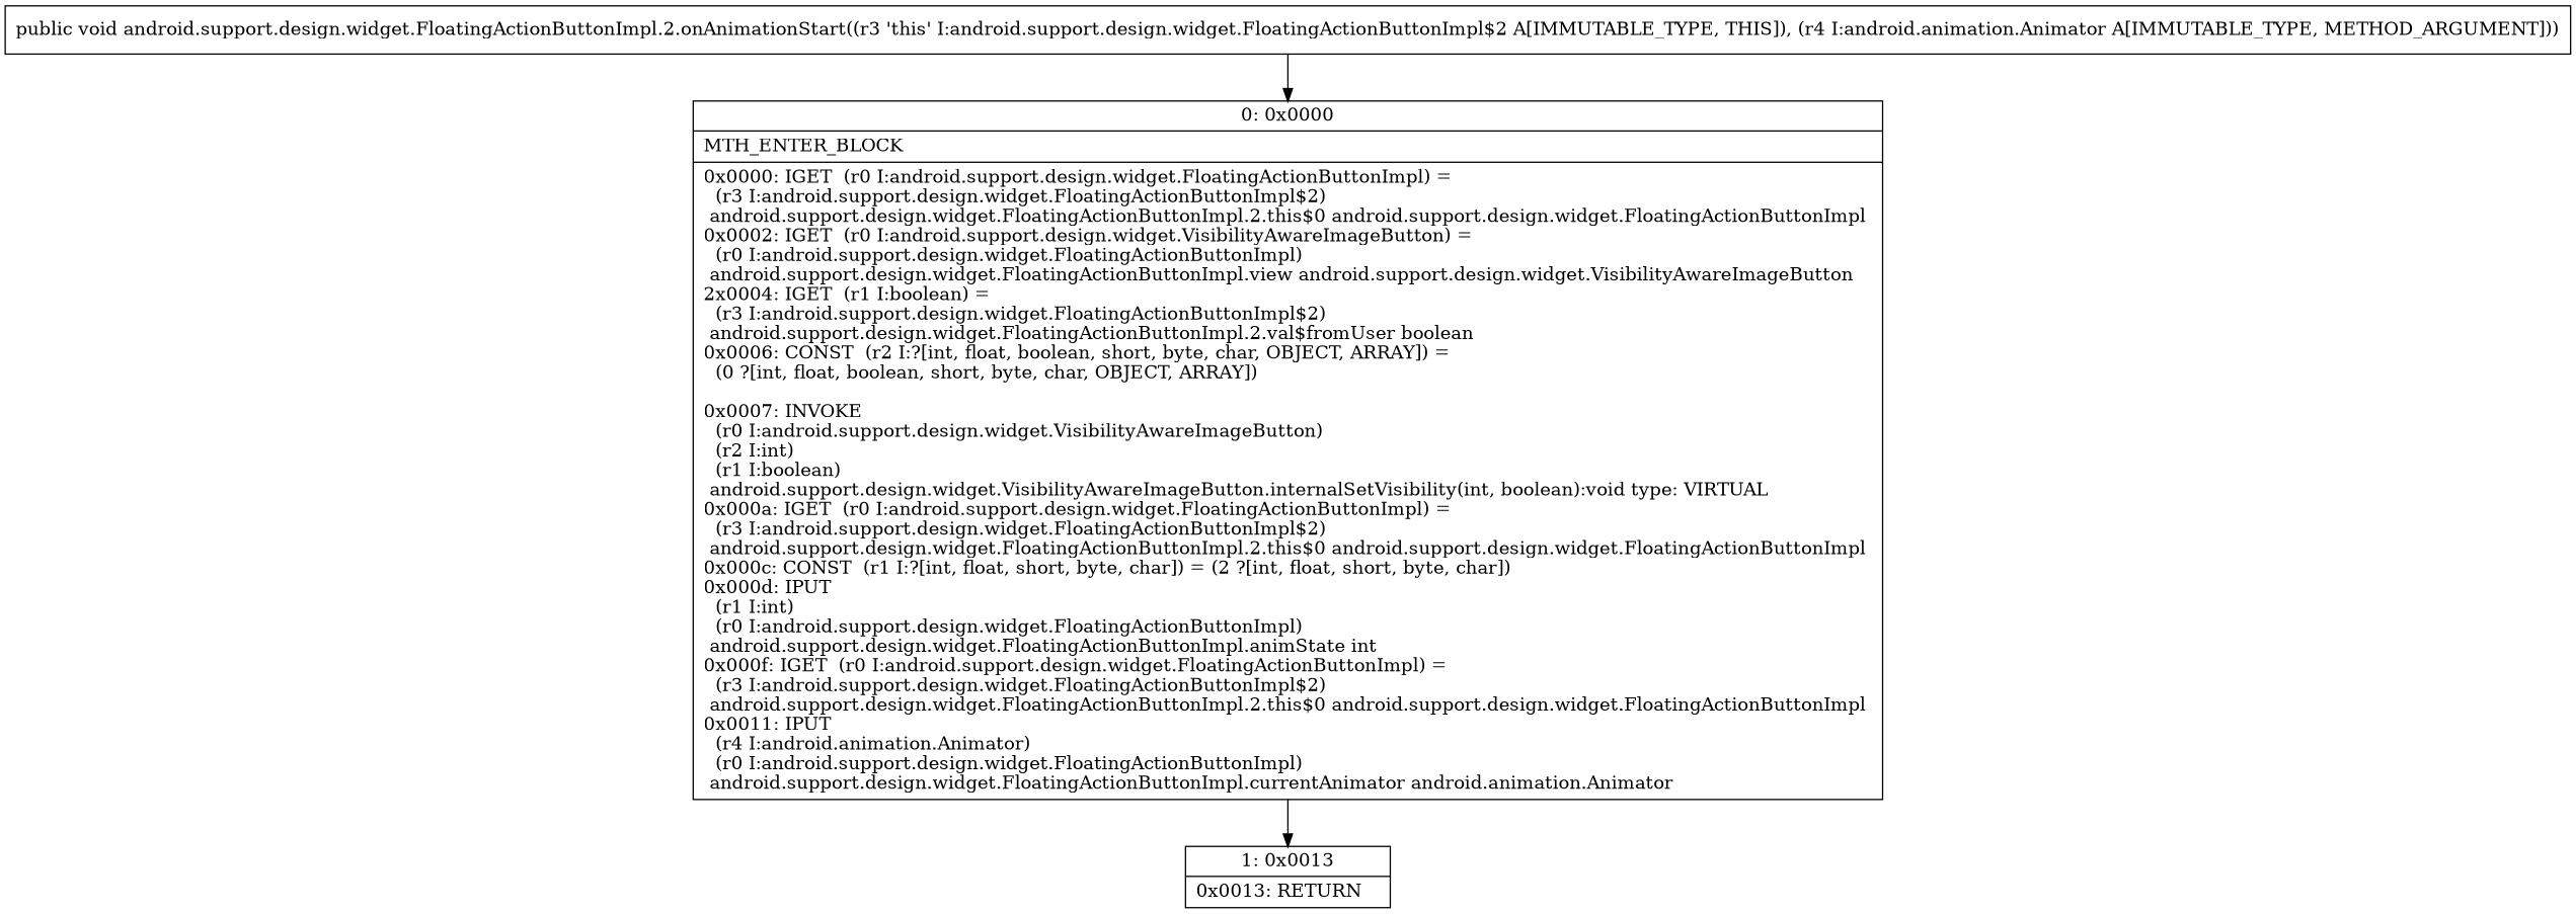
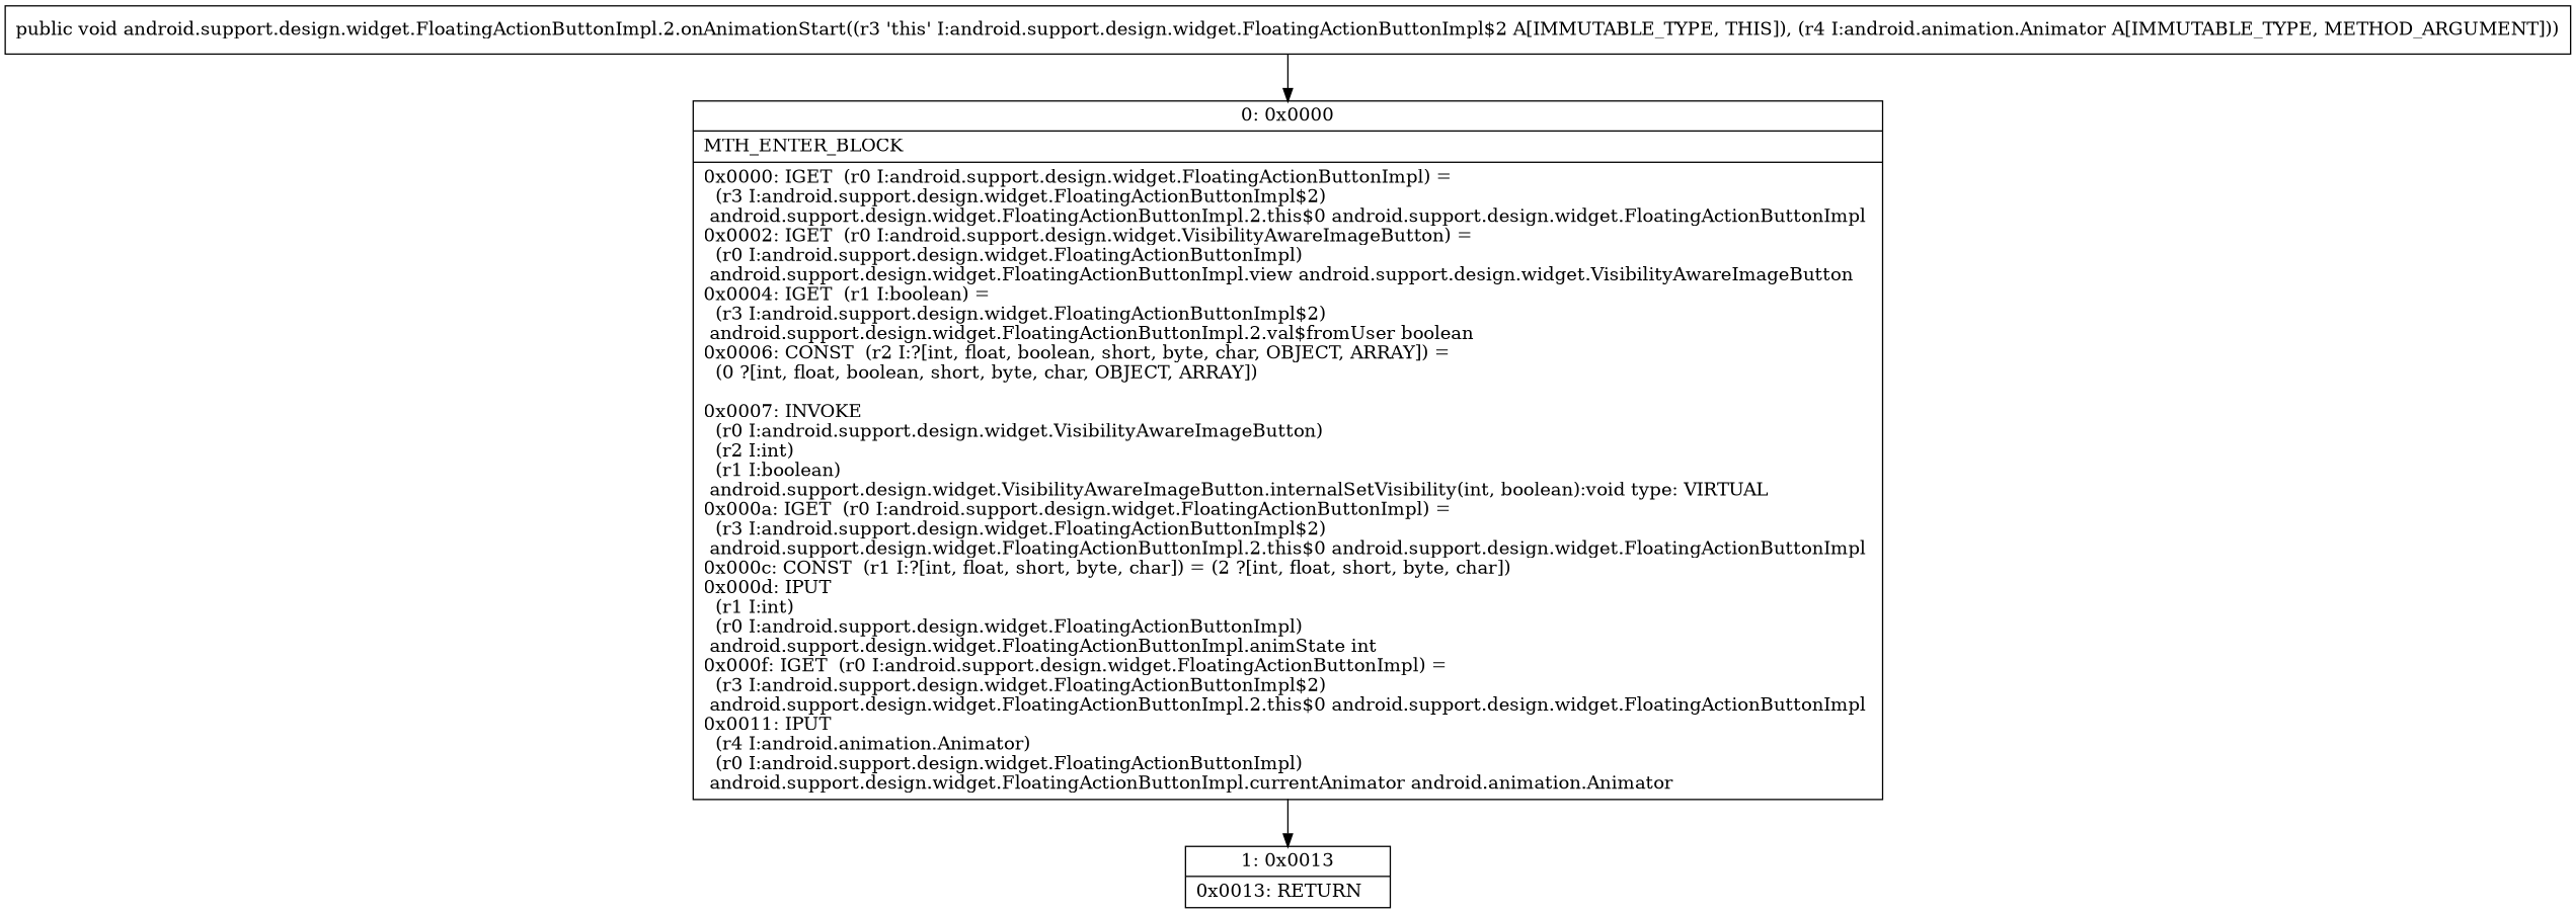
  digraph {
    node [shape=record]
-   n1 [label="{0\:\ 0x0000|MTH_ENTER_BLOCK\l|0x0000: IGET  (r0 I:android.support.design.widget.FloatingActionButtonImpl) = \l  (r3 I:android.support.design.widget.FloatingActionButtonImpl$2)\l android.support.design.widget.FloatingActionButtonImpl.2.this$0 android.support.design.widget.FloatingActionButtonImpl \l0x0002: IGET  (r0 I:android.support.design.widget.VisibilityAwareImageButton) = \l  (r0 I:android.support.design.widget.FloatingActionButtonImpl)\l android.support.design.widget.FloatingActionButtonImpl.view android.support.design.widget.VisibilityAwareImageButton \l2x0004: IGET  (r1 I:boolean) = \l  (r3 I:android.support.design.widget.FloatingActionButtonImpl$2)\l android.support.design.widget.FloatingActionButtonImpl.2.val$fromUser boolean \l0x0006: CONST  (r2 I:?[int, float, boolean, short, byte, char, OBJECT, ARRAY]) = \l  (0 ?[int, float, boolean, short, byte, char, OBJECT, ARRAY])\l \l0x0007: INVOKE  \l  (r0 I:android.support.design.widget.VisibilityAwareImageButton)\l  (r2 I:int)\l  (r1 I:boolean)\l android.support.design.widget.VisibilityAwareImageButton.internalSetVisibility(int, boolean):void type: VIRTUAL \l0x000a: IGET  (r0 I:android.support.design.widget.FloatingActionButtonImpl) = \l  (r3 I:android.support.design.widget.FloatingActionButtonImpl$2)\l android.support.design.widget.FloatingActionButtonImpl.2.this$0 android.support.design.widget.FloatingActionButtonImpl \l0x000c: CONST  (r1 I:?[int, float, short, byte, char]) = (2 ?[int, float, short, byte, char]) \l0x000d: IPUT  \l  (r1 I:int)\l  (r0 I:android.support.design.widget.FloatingActionButtonImpl)\l android.support.design.widget.FloatingActionButtonImpl.animState int \l0x000f: IGET  (r0 I:android.support.design.widget.FloatingActionButtonImpl) = \l  (r3 I:android.support.design.widget.FloatingActionButtonImpl$2)\l android.support.design.widget.FloatingActionButtonImpl.2.this$0 android.support.design.widget.FloatingActionButtonImpl \l0x0011: IPUT  \l  (r4 I:android.animation.Animator)\l  (r0 I:android.support.design.widget.FloatingActionButtonImpl)\l android.support.design.widget.FloatingActionButtonImpl.currentAnimator android.animation.Animator \l}"]
+   n1 [label="{0\:\ 0x0000|MTH_ENTER_BLOCK\l|0x0000: IGET  (r0 I:android.support.design.widget.FloatingActionButtonImpl) = \l  (r3 I:android.support.design.widget.FloatingActionButtonImpl$2)\l android.support.design.widget.FloatingActionButtonImpl.2.this$0 android.support.design.widget.FloatingActionButtonImpl \l0x0002: IGET  (r0 I:android.support.design.widget.VisibilityAwareImageButton) = \l  (r0 I:android.support.design.widget.FloatingActionButtonImpl)\l android.support.design.widget.FloatingActionButtonImpl.view android.support.design.widget.VisibilityAwareImageButton \l0x0004: IGET  (r1 I:boolean) = \l  (r3 I:android.support.design.widget.FloatingActionButtonImpl$2)\l android.support.design.widget.FloatingActionButtonImpl.2.val$fromUser boolean \l0x0006: CONST  (r2 I:?[int, float, boolean, short, byte, char, OBJECT, ARRAY]) = \l  (0 ?[int, float, boolean, short, byte, char, OBJECT, ARRAY])\l \l0x0007: INVOKE  \l  (r0 I:android.support.design.widget.VisibilityAwareImageButton)\l  (r2 I:int)\l  (r1 I:boolean)\l android.support.design.widget.VisibilityAwareImageButton.internalSetVisibility(int, boolean):void type: VIRTUAL \l0x000a: IGET  (r0 I:android.support.design.widget.FloatingActionButtonImpl) = \l  (r3 I:android.support.design.widget.FloatingActionButtonImpl$2)\l android.support.design.widget.FloatingActionButtonImpl.2.this$0 android.support.design.widget.FloatingActionButtonImpl \l0x000c: CONST  (r1 I:?[int, float, short, byte, char]) = (2 ?[int, float, short, byte, char]) \l0x000d: IPUT  \l  (r1 I:int)\l  (r0 I:android.support.design.widget.FloatingActionButtonImpl)\l android.support.design.widget.FloatingActionButtonImpl.animState int \l0x000f: IGET  (r0 I:android.support.design.widget.FloatingActionButtonImpl) = \l  (r3 I:android.support.design.widget.FloatingActionButtonImpl$2)\l android.support.design.widget.FloatingActionButtonImpl.2.this$0 android.support.design.widget.FloatingActionButtonImpl \l0x0011: IPUT  \l  (r4 I:android.animation.Animator)\l  (r0 I:android.support.design.widget.FloatingActionButtonImpl)\l android.support.design.widget.FloatingActionButtonImpl.currentAnimator android.animation.Animator \l}"]
    n2 [label="{1\:\ 0x0013|0x0013: RETURN   \l}"]
    n3 [label="{public void android.support.design.widget.FloatingActionButtonImpl.2.onAnimationStart((r3 'this' I:android.support.design.widget.FloatingActionButtonImpl$2 A[IMMUTABLE_TYPE, THIS]), (r4 I:android.animation.Animator A[IMMUTABLE_TYPE, METHOD_ARGUMENT])) }"]
    n1 -> n2
    n3 -> n1
  }
